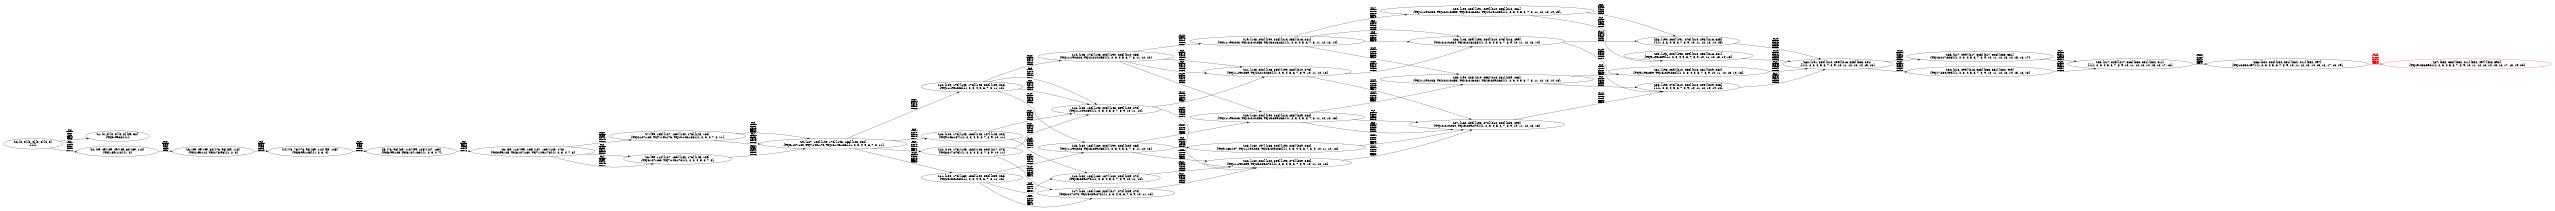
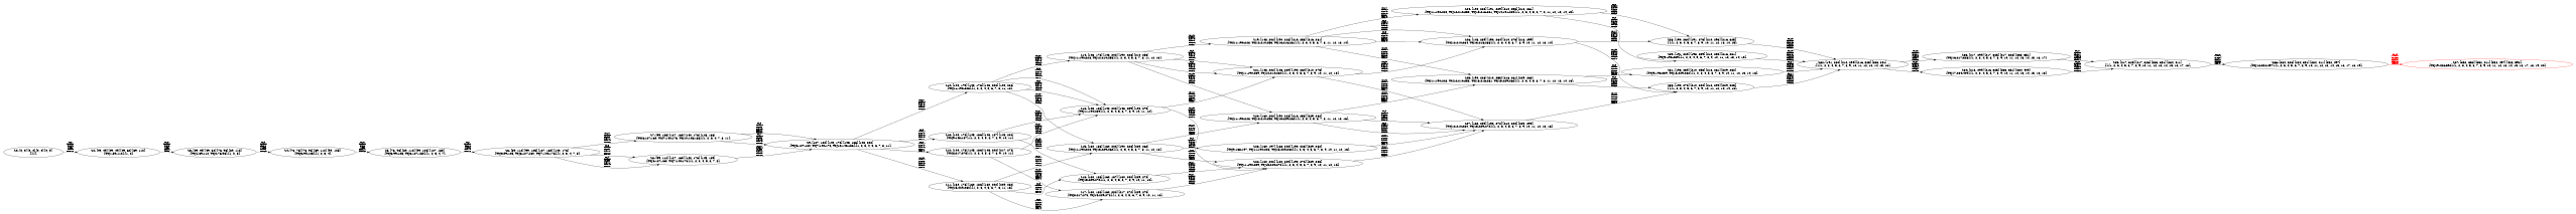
  digraph {
    rankdir=LR
    edge [fontsize=8]
    n1 [label="S0: [0, 0] [0, 0] [0, 0] [0, 0] \n{}{}"]
-   n2 [label="S1: [0, 0] [0, 0] [0, 0] [49, 62] \n{T0J0:49-62}{1}"]
    n3 [label="S2: [49, 49] [49, 49] [49, 62] [89, 112] \n{T0J1:89-112}{1, 2}"]
    n4 [label="S3: [49, 49] [49, 62] [76, 96] [89, 112] \n{T0J1:89-112, T0J2:76-96}{1, 2, 3}"]
    n5 [label="S4: [76, 76] [76, 96] [89, 112] [99, 125] \n{T0J3:99-125}{1, 2, 3, 4}"]
    n6 [label="S5: [76, 96] [89, 112] [99, 125] [127, 160] \n{T0J3:99-125, T0J6:127-160}{1, 2, 3, 4, 7}"]
    n7 [label="S6: [89, 112] [99, 125] [127, 160] [140, 176] \n{T0J3:99-125, T0J6:127-160, T0J7:140-176}{1, 2, 3, 4, 7, 8}"]
    n8 [label="S7: [99, 125] [127, 160] [140, 176] [148, 186] \n{T0J6:127-160, T0J7:140-176, T0J10:148-186}{1, 2, 3, 4, 7, 8, 11}"]
    n9 [label="S8: [99, 112] [127, 160] [140, 176] [145, 189] \n{T0J6:127-160, T0J7:140-176}{1, 2, 3, 4, 5, 6, 7, 8}"]
    n10 [label="S9: [127, 160] [140, 176] [145, 186] [148, 202] \n{T0J6:127-160, T0J7:140-176, T0J10:148-186}{1, 2, 3, 4, 5, 6, 7, 8, 11}"]
    n11 [label="S10: [148, 175] [148, 176] [148, 202] [190, 228] \n{T0J11:190-228}{1, 2, 3, 4, 5, 6, 7, 8, 11, 12}"]
    n12 [label="S11: [160, 176] [160, 186] [160, 202] [229, 262] \n{T0J15:229-262}{1, 2, 3, 4, 5, 6, 7, 8, 11, 16}"]
    n13 [label="S12: [140, 176] [145, 186] [148, 202] [217, 273] \n{T0J8:217-273}{1, 2, 3, 4, 5, 6, 7, 8, 9, 10, 11}"]
    n14 [label="S13: [140, 176] [145, 186] [148, 187] [148, 202] \n{T0J9:148-187}{1, 2, 3, 4, 5, 6, 7, 8, 9, 10, 11}"]
    n15 [label="S14: [148, 176] [148, 202] [190, 228] [210, 253] \n{T0J11:190-228, T0J12:210-253}{1, 2, 3, 4, 5, 6, 7, 8, 11, 12, 13}"]
    n16 [label="S15: [160, 186] [160, 202] [190, 228] [229, 262] \n{T0J11:190-228, T0J15:229-262}{1, 2, 3, 4, 5, 6, 7, 8, 11, 12, 16}"]
    n17 [label="S16: [148, 186] [148, 202] [148, 239] [190, 273] \n{T0J11:190-239}{1, 2, 3, 4, 5, 6, 7, 8, 9, 10, 11, 12}"]
    n18 [label="S17: [160, 186] [160, 202] [217, 272] [229, 273] \n{T0J8:217-273, T0J15:229-272}{1, 2, 3, 4, 5, 6, 7, 8, 9, 10, 11, 16}"]
    n19 [label="S18: [160, 186] [160, 187] [160, 202] [229, 272] \n{T0J15:229-272}{1, 2, 3, 4, 5, 6, 7, 8, 9, 10, 11, 16}"]
    n20 [label="S19: [148, 202] [190, 228] [210, 253] [216, 261] \n{T0J11:190-228, T0J12:210-253, T0J13:216-261}{1, 2, 3, 4, 5, 6, 7, 8, 11, 12, 13, 14}"]
    n21 [label="S20: [160, 202] [190, 228] [210, 253] [229, 262] \n{T0J11:190-228, T0J12:210-253, T0J15:229-262}{1, 2, 3, 4, 5, 6, 7, 8, 11, 12, 13, 16}"]
    n22 [label="S21: [148, 202] [148, 239] [190, 264] [210, 273] \n{T0J11:190-239, T0J12:210-264}{1, 2, 3, 4, 5, 6, 7, 8, 9, 10, 11, 12, 13}"]
    n23 [label="S22: [160, 202] [160, 239] [190, 272] [229, 283] \n{T0J11:190-239, T0J15:229-272}{1, 2, 3, 4, 5, 6, 7, 8, 9, 10, 11, 12, 16}"]
    n24 [label="S23: [160, 197] [168, 202] [190, 228] [229, 262] \n{T0J9:168-197, T0J11:190-228, T0J15:229-262}{1, 2, 3, 4, 5, 6, 7, 8, 9, 10, 11, 12, 16}"]
    n25 [label="S24: [190, 228] [191, 229] [210, 253] [216, 261] \n{T0J11:190-228, T0J12:210-253, T0J13:216-261, T0J14:191-229}{1, 2, 3, 4, 5, 6, 7, 8, 11, 12, 13, 14, 15}"]
    n26 [label="S25: [190, 228] [210, 253] [216, 261] [229, 262] \n{T0J11:190-228, T0J12:210-253, T0J13:216-261, T0J15:229-262}{1, 2, 3, 4, 5, 6, 7, 8, 11, 12, 13, 14, 16}"]
    n27 [label="S26: [148, 239] [190, 264] [210, 273] [216, 299] \n{T0J12:210-264, T0J13:216-288}{1, 2, 3, 4, 5, 6, 7, 8, 9, 10, 11, 12, 13, 14}"]
    n28 [label="S27: [160, 239] [190, 272] [210, 280] [229, 299] \n{T0J12:210-280, T0J15:229-272}{1, 2, 3, 4, 5, 6, 7, 8, 9, 10, 11, 12, 13, 16}"]
    n29 [label="S28: [190, 264] [191, 273] [210, 293] [216, 325] \n{}{1, 2, 3, 4, 5, 6, 7, 8, 9, 10, 11, 12, 13, 14, 15}"]
    n30 [label="S29: [191, 229] [198, 239] [210, 253] [216, 261] \n{T0J9:198-239}{1, 2, 3, 4, 5, 6, 7, 8, 9, 10, 11, 12, 13, 14, 15}"]
    n31 [label="S30: [190, 272] [210, 280] [216, 299] [229, 325] \n{}{1, 2, 3, 4, 5, 6, 7, 8, 9, 10, 11, 12, 13, 14, 16}"]
    n32 [label="S31: [198, 239] [210, 253] [216, 261] [229, 262] \n{T0J9:198-239, T0J15:229-262}{1, 2, 3, 4, 5, 6, 7, 8, 9, 10, 11, 12, 13, 14, 16}"]
    n33 [label="S32: [191, 280] [210, 299] [216, 325] [233, 351] \n{}{1, 2, 3, 4, 5, 6, 7, 8, 9, 10, 11, 12, 13, 14, 15, 16}"]
    n34 [label="S33: [217, 299] [217, 325] [217, 326] [233, 351] \n{T0J16:217-326}{1, 2, 3, 4, 5, 6, 7, 8, 9, 10, 11, 12, 13, 14, 15, 16, 17}"]
    n35 [label="S34: [216, 299] [216, 325] [233, 351] [284, 409] \n{T0J17:284-409}{1, 2, 3, 4, 5, 6, 7, 8, 9, 10, 11, 12, 13, 14, 15, 16, 18}"]
    n36 [label="S35: [217, 325] [217, 326] [233, 351] [284, 411] \n{}{1, 2, 3, 4, 5, 6, 7, 8, 9, 10, 11, 12, 13, 14, 15, 16, 17, 18}"]
    n37 [label="S36: [284, 326] [284, 351] [284, 411] [352, 497] \n{T0J18:352-497}{1, 2, 3, 4, 5, 6, 7, 8, 9, 10, 11, 12, 13, 14, 15, 16, 17, 18, 19}"]
    n38 [color=Red label="S37: [352, 352] [352, 411] [352, 497] [428, 592] \n{T0J19:428-592}{1, 2, 3, 4, 5, 6, 7, 8, 9, 10, 11, 12, 13, 14, 15, 16, 17, 18, 19, 20}"]
-   n1 -> n2 [label="T0 J0\nDL=500\nES=0\nLS=0\nEF=49\nLF=62"]
    n1 -> n3 [label="T0 J1\nDL=500\nES=49\nLS=62\nEF=89\nLF=112"]
    n3 -> n4 [label="T0 J2\nDL=500\nES=49\nLS=62\nEF=76\nLF=96"]
    n4 -> n5 [label="T0 J3\nDL=500\nES=76\nLS=96\nEF=99\nLF=125"]
    n5 -> n6 [label="T0 J6\nDL=500\nES=76\nLS=96\nEF=127\nLF=160"]
    n6 -> n7 [label="T0 J7\nDL=500\nES=76\nLS=96\nEF=140\nLF=176"]
    n7 -> n8 [label="T0 J10\nDL=500\nES=89\nLS=112\nEF=148\nLF=186"]
    n7 -> n9 [label="T0 J4\nDL=500\nES=99\nLS=112\nEF=145\nLF=170"]
    n7 -> n9 [label="T0 J5\nDL=500\nES=99\nLS=112\nEF=160\nLF=189"]
    n8 -> n10 [label="T0 J4\nDL=500\nES=99\nLS=125\nEF=145\nLF=183"]
    n8 -> n10 [label="T0 J5\nDL=500\nES=99\nLS=125\nEF=160\nLF=202"]
    n9 -> n10 [label="T0 J10\nDL=500\nES=99\nLS=112\nEF=158\nLF=186"]
    n10 -> n11 [label="T0 J11\nDL=500\nES=148\nLS=175\nEF=190\nLF=228"]
    n10 -> n12 [label="T0 J15\nDL=500\nES=160\nLS=175\nEF=229\nLF=262"]
    n10 -> n13 [label="T0 J8\nDL=500\nES=140\nLS=176\nEF=217\nLF=273"]
    n10 -> n14 [label="T0 J9\nDL=500\nES=140\nLS=176\nEF=148\nLF=187"]
    n11 -> n15 [label="T0 J12\nDL=500\nES=148\nLS=175\nEF=210\nLF=253"]
    n11 -> n16 [label="T0 J15\nDL=500\nES=160\nLS=175\nEF=229\nLF=262"]
    n11 -> n17 [label="T0 J8\nDL=500\nES=148\nLS=176\nEF=225\nLF=273"]
    n11 -> n17 [label="T0 J9\nDL=500\nES=148\nLS=176\nEF=156\nLF=187"]
    n12 -> n16 [label="T0 J11\nDL=500\nES=160\nLS=175\nEF=202\nLF=228"]
    n12 -> n18 [label="T0 J8\nDL=500\nES=160\nLS=176\nEF=237\nLF=273"]
    n12 -> n19 [label="T0 J9\nDL=500\nES=160\nLS=176\nEF=168\nLF=187"]
    n13 -> n17 [label="T0 J11\nDL=500\nES=148\nLS=186\nEF=190\nLF=239"]
    n13 -> n18 [label="T0 J15\nDL=500\nES=160\nLS=185\nEF=229\nLF=272"]
    n14 -> n17 [label="T0 J11\nDL=500\nES=148\nLS=186\nEF=190\nLF=239"]
    n14 -> n19 [label="T0 J15\nDL=500\nES=160\nLS=185\nEF=229\nLF=272"]
    n15 -> n20 [label="T0 J13\nDL=500\nES=148\nLS=175\nEF=216\nLF=261"]
    n15 -> n21 [label="T0 J15\nDL=500\nES=160\nLS=175\nEF=229\nLF=262"]
    n15 -> n22 [label="T0 J8\nDL=500\nES=148\nLS=176\nEF=225\nLF=273"]
    n15 -> n22 [label="T0 J9\nDL=500\nES=148\nLS=176\nEF=156\nLF=187"]
    n16 -> n21 [label="T0 J12\nDL=500\nES=160\nLS=175\nEF=222\nLF=253"]
    n16 -> n23 [label="T0 J8\nDL=500\nES=160\nLS=186\nEF=237\nLF=283"]
    n16 -> n24 [label="T0 J9\nDL=500\nES=160\nLS=186\nEF=168\nLF=197"]
    n17 -> n22 [label="T0 J12\nDL=500\nES=148\nLS=186\nEF=210\nLF=264"]
    n17 -> n23 [label="T0 J15\nDL=500\nES=160\nLS=185\nEF=229\nLF=272"]
    n18 -> n23 [label="T0 J11\nDL=500\nES=160\nLS=186\nEF=202\nLF=239"]
    n19 -> n23 [label="T0 J11\nDL=500\nES=160\nLS=186\nEF=202\nLF=239"]
    n20 -> n25 [label="T0 J14\nDL=500\nES=148\nLS=175\nEF=191\nLF=229"]
    n20 -> n26 [label="T0 J15\nDL=500\nES=160\nLS=175\nEF=229\nLF=262"]
    n20 -> n27 [label="T0 J8\nDL=500\nES=148\nLS=202\nEF=225\nLF=299"]
    n20 -> n27 [label="T0 J9\nDL=500\nES=148\nLS=202\nEF=156\nLF=213"]
    n21 -> n26 [label="T0 J13\nDL=500\nES=160\nLS=175\nEF=228\nLF=261"]
    n21 -> n28 [label="T0 J8\nDL=500\nES=160\nLS=202\nEF=237\nLF=299"]
    n21 -> n28 [label="T0 J9\nDL=500\nES=160\nLS=202\nEF=168\nLF=213"]
    n22 -> n27 [label="T0 J13\nDL=500\nES=148\nLS=202\nEF=216\nLF=288"]
    n22 -> n28 [label="T0 J15\nDL=500\nES=160\nLS=185\nEF=229\nLF=272"]
    n23 -> n28 [label="T0 J12\nDL=500\nES=160\nLS=202\nEF=222\nLF=280"]
    n24 -> n28 [label="T0 J12\nDL=500\nES=160\nLS=197\nEF=222\nLF=275"]
    n25 -> n29 [label="T0 J8\nDL=500\nES=190\nLS=228\nEF=267\nLF=325"]
    n25 -> n30 [label="T0 J9\nDL=500\nES=190\nLS=228\nEF=198\nLF=239"]
    n26 -> n31 [label="T0 J8\nDL=500\nES=190\nLS=228\nEF=267\nLF=325"]
    n26 -> n32 [label="T0 J9\nDL=500\nES=190\nLS=228\nEF=198\nLF=239"]
    n27 -> n29 [label="T0 J14\nDL=500\nES=148\nLS=239\nEF=191\nLF=293"]
    n27 -> n31 [label="T0 J15\nDL=500\nES=160\nLS=185\nEF=229\nLF=272"]
    n28 -> n31 [label="T0 J13\nDL=500\nES=160\nLS=239\nEF=228\nLF=325"]
    n29 -> n33 [label="T0 J15\nDL=500\nES=190\nLS=264\nEF=259\nLF=351"]
    n30 -> n33 [label="T0 J15\nDL=500\nES=191\nLS=229\nEF=260\nLF=316"]
    n31 -> n33 [label="T0 J14\nDL=500\nES=190\nLS=272\nEF=233\nLF=326"]
    n32 -> n33 [label="T0 J14\nDL=500\nES=198\nLS=239\nEF=241\nLF=293"]
    n33 -> n34 [label="T0 J16\nDL=500\nES=217\nLS=325\nEF=217\nLF=326"]
    n33 -> n35 [label="T0 J17\nDL=500\nES=216\nLS=324\nEF=284\nLF=409"]
    n34 -> n36 [label="T0 J17\nDL=500\nES=217\nLS=326\nEF=285\nLF=411"]
    n35 -> n36 [label="T0 J16\nDL=500\nES=217\nLS=325\nEF=217\nLF=326"]
    n36 -> n37 [label="T0 J18\nDL=500\nES=284\nLS=411\nEF=352\nLF=497"]
    n37 -> n38 [color=Red fontcolor=Red label="T0 J19\nDL=500\nES=352\nLS=497\nEF=428\nLF=592"]
  }
